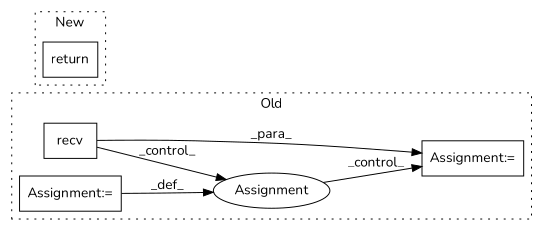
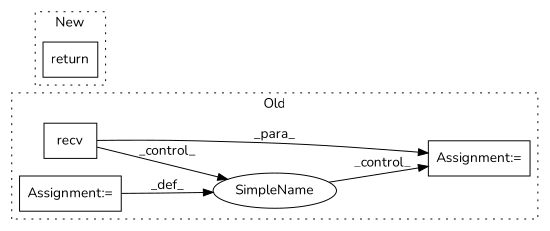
  digraph {
    fontname=Nunito
    rankdir=LR
    node [a=7 fontname=Nunito l=1 shape=box]
    edge [fontname=Nunito]
    n1 [a=32 l=6 label=recv s=9928]
    n2 [label="Assignment:=" s=9922]
-   n3 [a=42 label=Assignment shape=ellipse l=""]
+   n3 [a=42 label=SimpleName shape=ellipse l=""]
    n4 [label="Assignment:=" s=9380]
    n5 [a=41 l=7 label=return s=11702]
    subgraph cluster_1 {
      label=Old
      style=dotted
      n1
      n2
      n3
      n4
    }
    subgraph cluster_2 {
      label=New
      style=dotted
      n5
    }
    n1 -> n2 [label=_para_]
    n1 -> n3 [label=_control_]
    n3 -> n2 [label=_control_]
    n4 -> n3 [label=_def_]
  }
